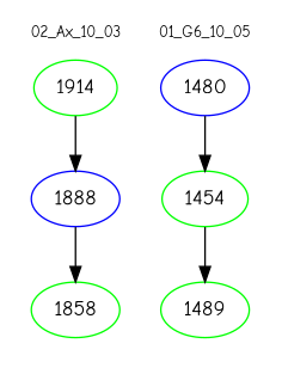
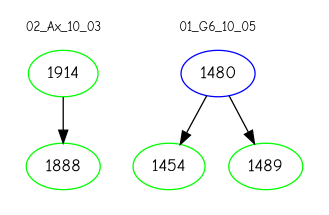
  digraph {
    fontname="Comic Neue"
    node [color=green fontname="Comic Neue"]
    edge [color=black fontname="Comic Neue"]
-   n1 [color=blue label=1888]
-   n2 [label=1858]
+   n1 [label=1888]
    n3 [label=1914]
    n4 [color=blue label=1480]
    n5 [label=1454]
    n6 [label=1489]
    subgraph cluster_1 {
      color=white
      fontsize=10
      label="02_Ax_10_03"
      n1
-     n2
      n3
    }
    subgraph cluster_2 {
      color=white
      fontsize=10
      label="01_G6_10_05"
      n4
      n5
      n6
    }
-   n1 -> n2
    n3 -> n1
    n4 -> n5
-   n5 -> n6
+   n4 -> n6
  }
